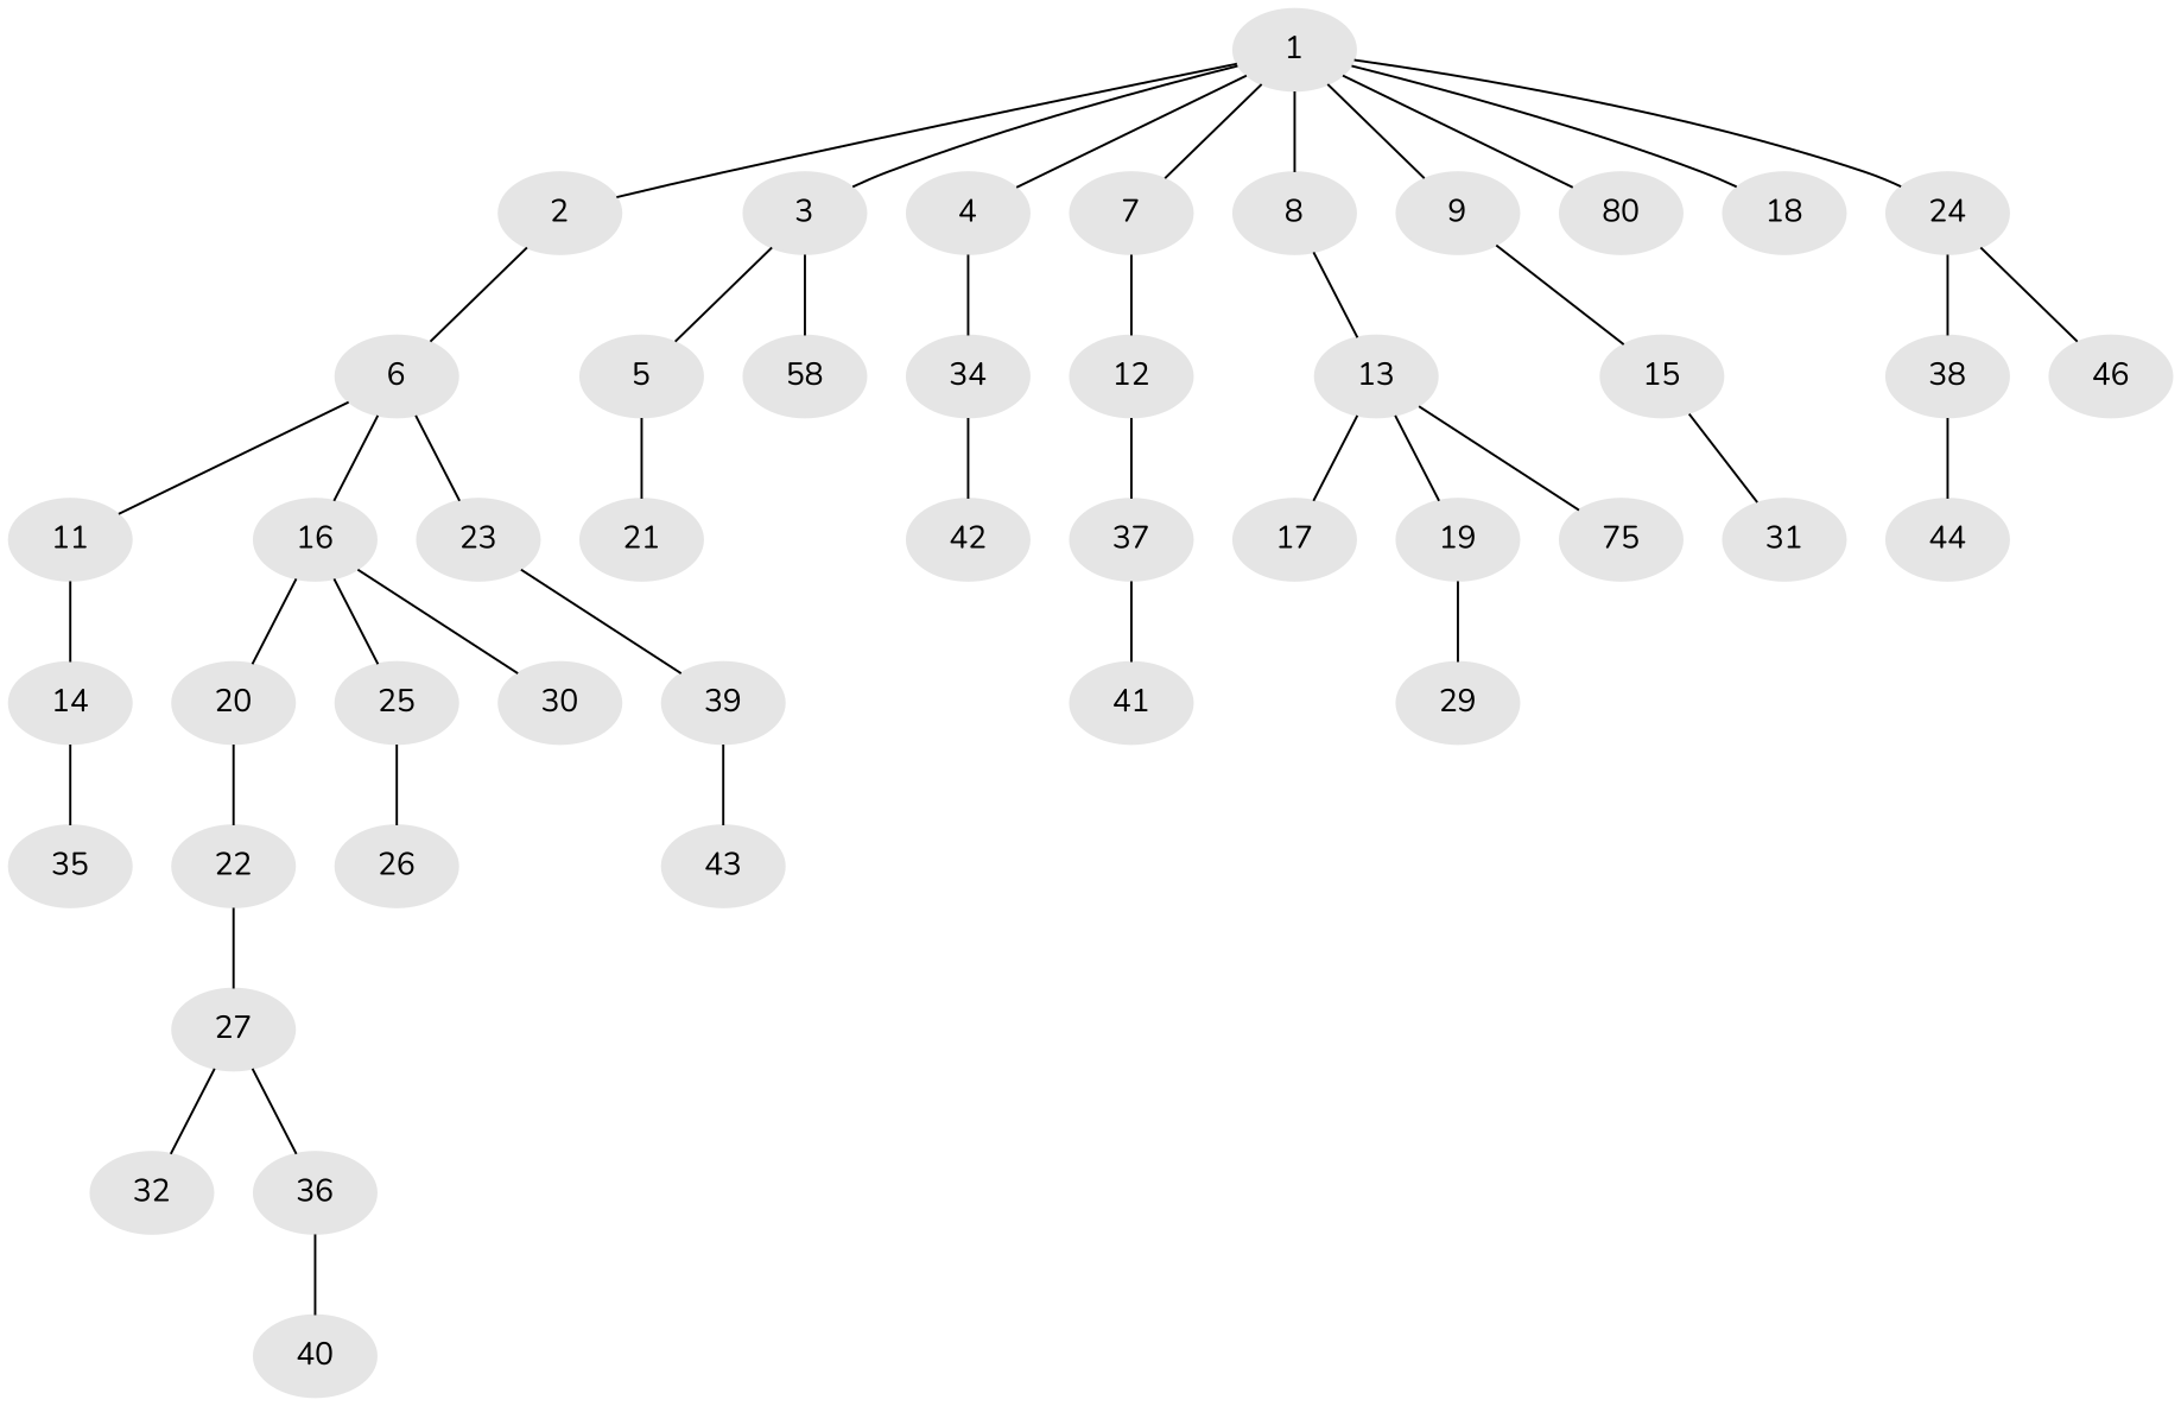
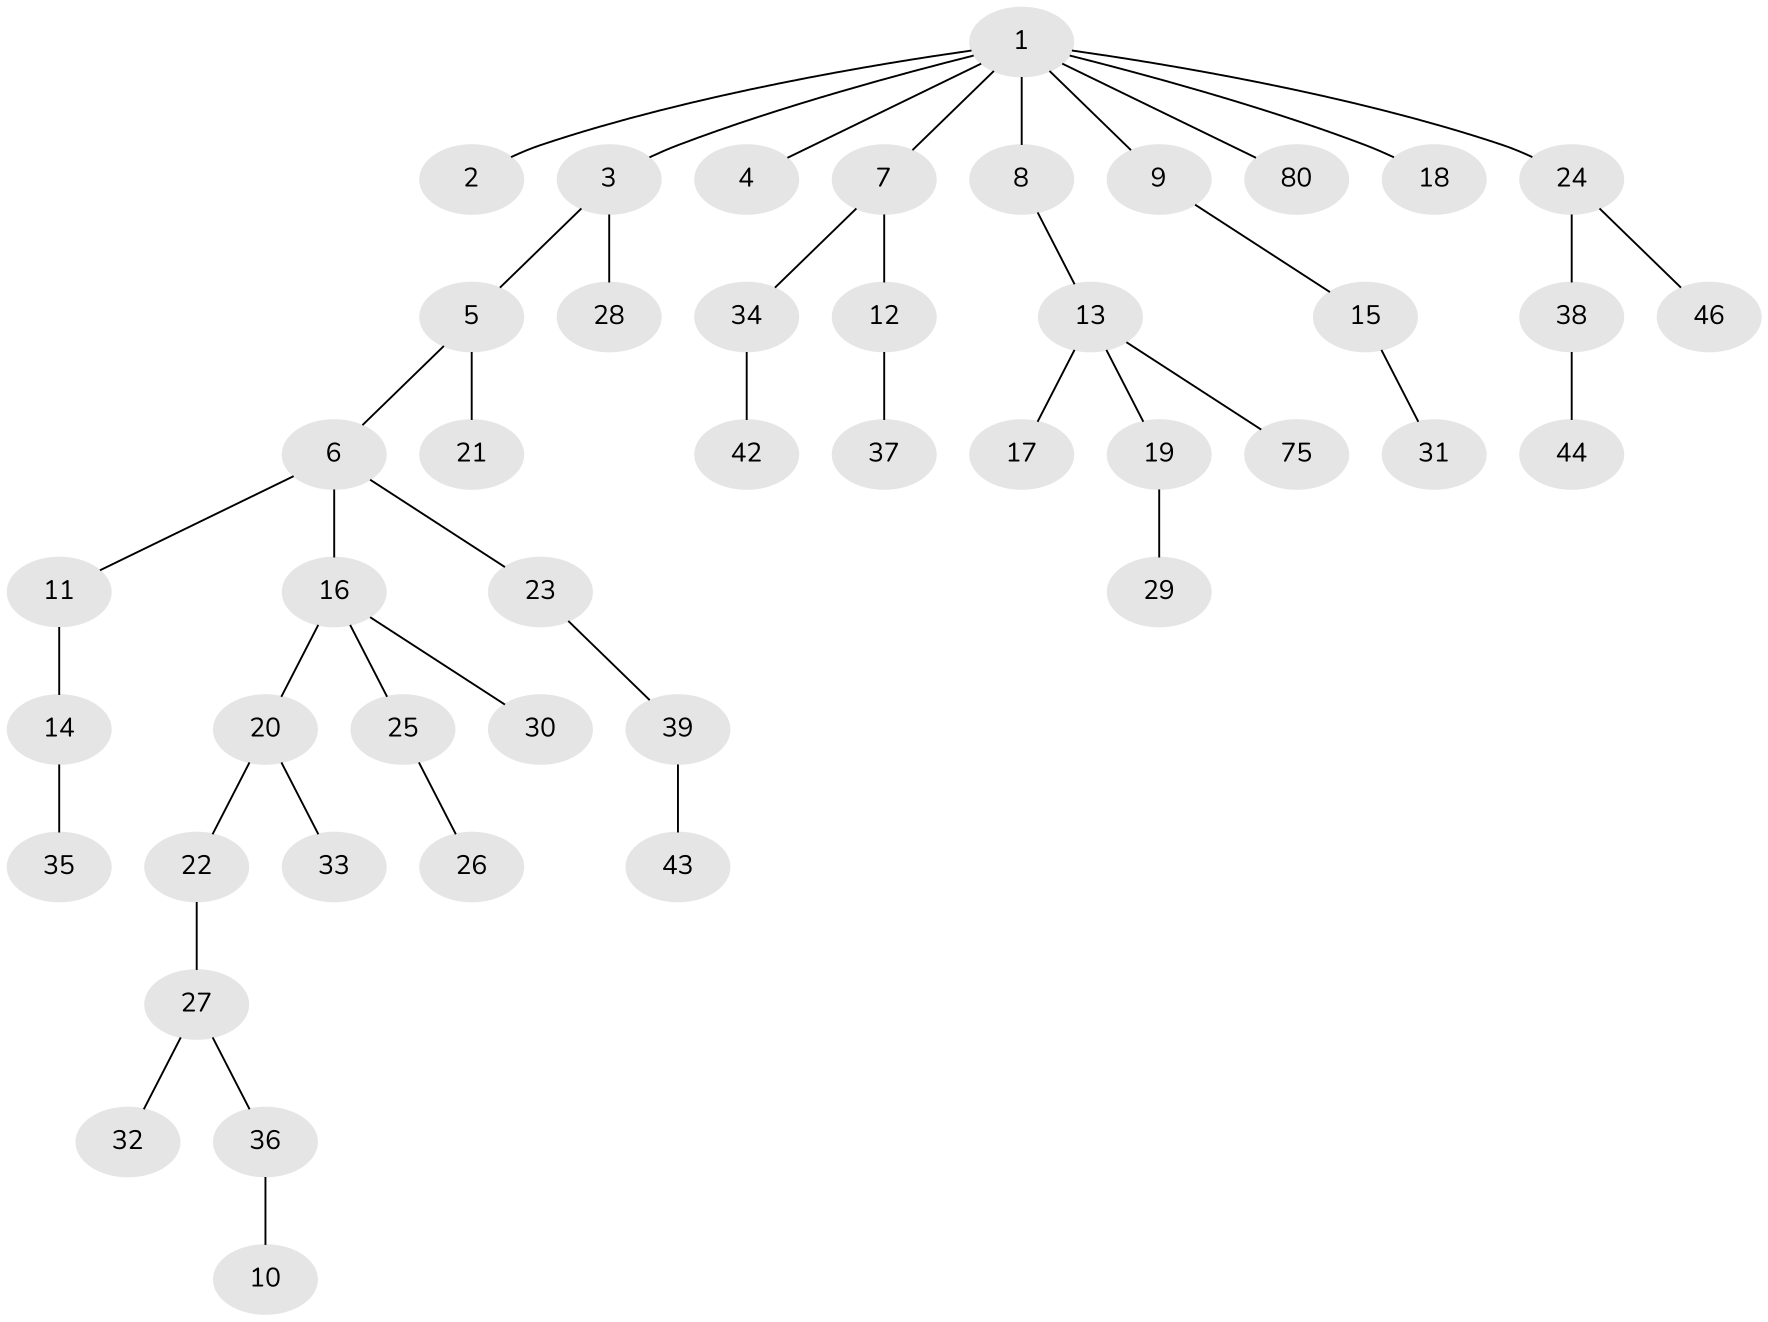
  graph {
    fontname=Nunito
    node [color=gray90 fontname=Nunito style=filled]
    edge [fontname=Nunito weight=1.0]
    1
    2
    3
    4
    7
    8
    9
    n8 [label=80]
    18
    24
    5
-   28 [label=58]
+   28
    34
    12
    13
    15
    38
    46
    6
    21
    42
    11
    16
    23
    14
    20
    25
    30
    39
    37
    17
    19
    n33 [label=75]
    31
    35
-   41
    29
    22
+   33
    26
    27
    32
    36
    43
    44
-   40
+   40 [label=10]
    1 -- 2
    1 -- 3
    1 -- 4
    1 -- 7
    1 -- 8 [weight=6.0]
    1 -- 9
    1 -- n8
    1 -- 18
    1 -- 24
    3 -- 5
    3 -- 28 [weight=3.0]
-   4 -- 34
+   7 -- 34
    7 -- 12
    8 -- 13
    9 -- 15
    24 -- 38
    24 -- 46
-   2 -- 6
+   5 -- 6
    5 -- 21 [weight=2.0]
    34 -- 42 [weight=2.0]
    12 -- 37
    13 -- 17
    13 -- 19
    13 -- n33
    15 -- 31
    38 -- 44
    6 -- 11
    6 -- 16
    6 -- 23
    11 -- 14
    16 -- 20 [weight=2.0]
    16 -- 25
    16 -- 30
    23 -- 39
    14 -- 35
    20 -- 22
+   20 -- 33
    25 -- 26
    39 -- 43 [weight=2.0]
-   37 -- 41
    19 -- 29 [weight=2.0]
    22 -- 27
    27 -- 32
    27 -- 36
    36 -- 40
  }
